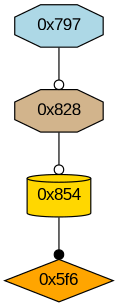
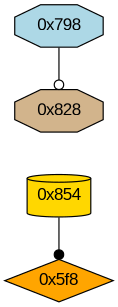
  strict digraph {
    "edge"="{}"
    file="/Users/mark/Documents/deobfus-2019-ccs/ALL-CFG/small-programs/1b-1-1-2-1-gt127-0-0-0/1528_recovered.dot"
    fontname="Liberation Sans"
    "graph"="{u'file': u'/Users/mark/Documents/deobfus-2019-ccs/ALL-CFG/small-programs/1b-1-1-2-1-gt127-0-0-0/1528_recovered.dot'}"
    "node"="{u'opcode': u''}"
    node [fontname="Liberation Sans" shape=octagon style=filled]
    edge [arrowhead=odot fontname="Liberation Sans"]
-   "0x798" [fillcolor=lightblue opcode="[u'ldr', u'bl', u'mov', u'b']" label="0x797"]
+   "0x798" [fillcolor=lightblue opcode="[u'ldr', u'bl', u'mov', u'b']"]
    "0x828" [fillcolor=tan opcode="[u'mov', u'mov', u'b']"]
    "0x854" [fillcolor=gold opcode="[u'mov', u'sub', u'pop']" shape=cylinder]
-   "0x5f8" [fillcolor=orange opcode="[u'push', u'add', u'sub', u'str', u'cmp', u'ldr', u'ldr', u'ldr', u'ldr', u'ldr', u'ldr', u'ldr', u'mov', u'ldr', u'add', u'str', u'ldr', u'add', u'str', u'ldr', u'add', u'str', u'ldr', u'add', u'str', u'b']" shape=diamond label="0x5f6"]
+   "0x5f8" [fillcolor=orange opcode="[u'push', u'add', u'sub', u'str', u'cmp', u'ldr', u'ldr', u'ldr', u'ldr', u'ldr', u'ldr', u'ldr', u'mov', u'ldr', u'add', u'str', u'ldr', u'add', u'str', u'ldr', u'add', u'str', u'ldr', u'add', u'str', u'b']" shape=diamond]
    "0x798" -> "0x828"
-   "0x828" -> "0x854"
    "0x854" -> "0x5f8" [arrowhead=dot]
  }
